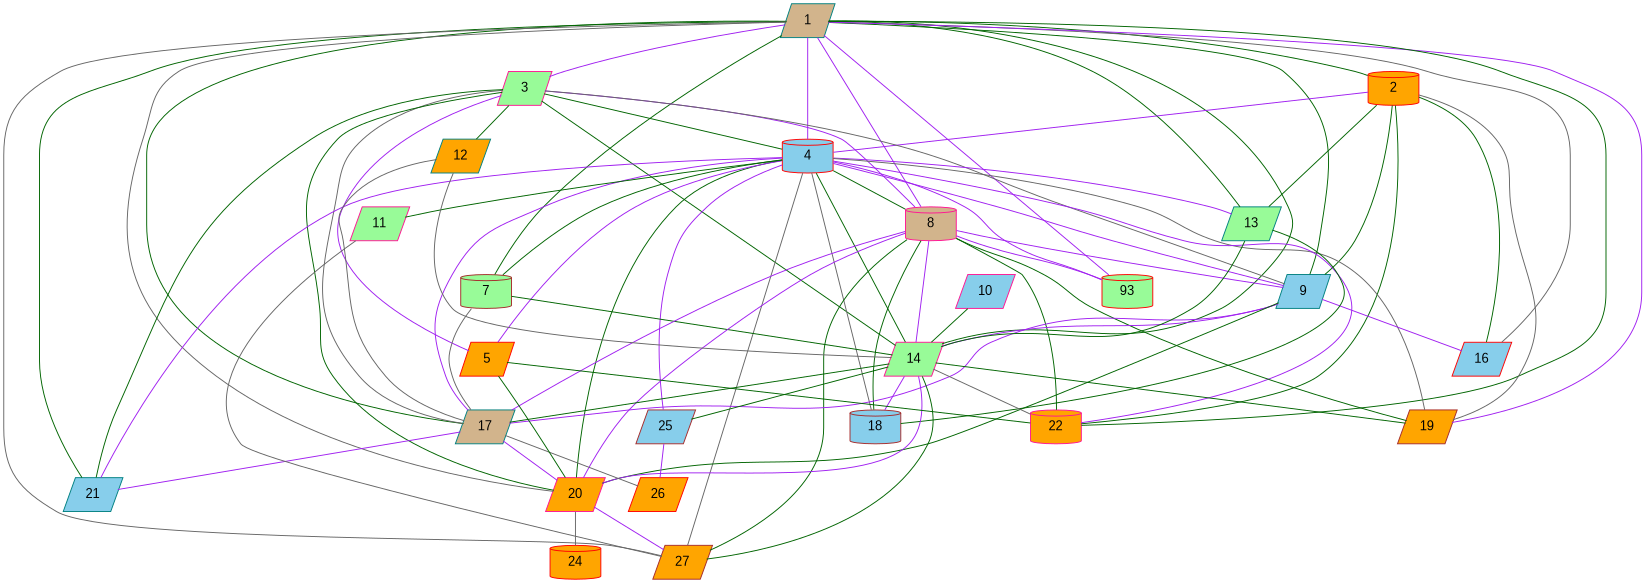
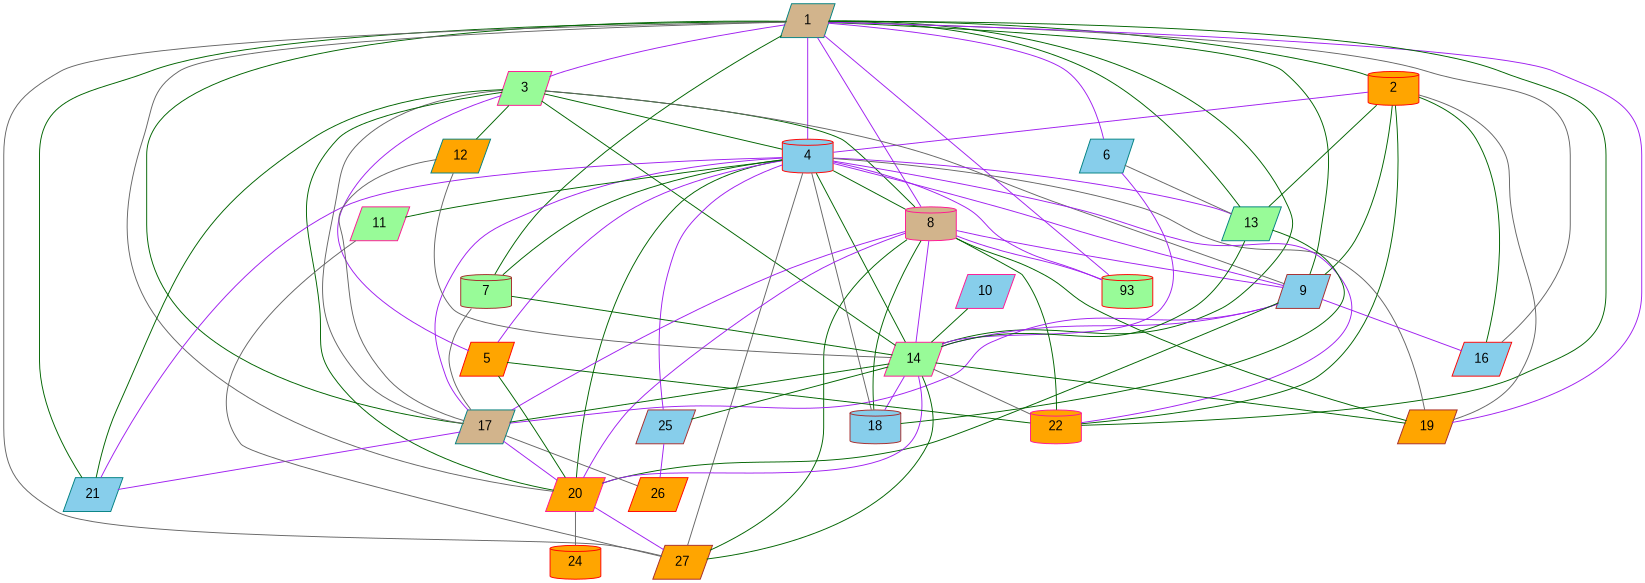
  graph {
    fontname="Liberation Sans"
    node [color=teal fillcolor=orange fontname="Liberation Sans" shape=parallelogram style=filled]
    edge [color=darkgreen fontname="Liberation Sans" weight=1.0]
    1 [fillcolor=tan]
    2 [color=red shape=cylinder]
    3 [color=deeppink fillcolor=palegreen]
    4 [color=red fillcolor=skyblue shape=cylinder]
+   6 [fillcolor=skyblue]
    7 [color=brown fillcolor=palegreen shape=cylinder]
    8 [color=deeppink fillcolor=tan shape=cylinder]
-   9 [fillcolor=skyblue]
+   9 [color=brown fillcolor=skyblue]
    13 [fillcolor=palegreen]
    14 [color=deeppink fillcolor=palegreen]
    16 [color=red fillcolor=skyblue]
    17 [fillcolor=tan]
    19 [color=brown]
    20 [color=deeppink]
    21 [fillcolor=skyblue]
    22 [color=deeppink shape=cylinder]
    n17 [color=red fillcolor=palegreen label=93 shape=cylinder]
    27 [color=brown]
    5 [color=red]
    12
    11 [color=deeppink fillcolor=palegreen]
    18 [color=brown fillcolor=skyblue shape=cylinder]
    25 [color=brown fillcolor=skyblue]
    26 [color=red]
    24 [color=red shape=cylinder]
    10 [color=deeppink fillcolor=skyblue]
    1 -- 2
    1 -- 3 [color=purple weight=3.0]
    1 -- 4 [color=purple weight=4.0]
+   1 -- 6 [color=purple]
    1 -- 7
    1 -- 8 [color=purple weight=3.0]
    1 -- 9 [weight=3.0]
    1 -- 13
    1 -- 14 [weight=2.0]
    1 -- 16 [color=gray40]
    1 -- 17 [weight=4.0]
    1 -- 19 [color=purple]
    1 -- 20 [color=gray40 weight=2.0]
    1 -- 21
    1 -- 22
    1 -- n17 [color=purple weight=2.0]
    1 -- 27 [color=gray40 weight=2.0]
    2 -- 4 [color=purple]
    2 -- 9
    2 -- 13
    2 -- 16
    2 -- 19 [color=gray40]
    2 -- 22
    3 -- 4 [weight=2.0]
-   3 -- 8 [color=purple]
+   3 -- 8
    3 -- 9 [color=gray40]
    3 -- 14
    3 -- 17 [color=gray40]
    3 -- 20
    3 -- 21
    3 -- 5 [color=purple]
    3 -- 12 [weight=2.0]
    4 -- 7
    4 -- 8 [weight=3.0]
    4 -- 9 [color=purple weight=2.0]
    4 -- 13 [color=purple]
    4 -- 14 [weight=4.0]
    4 -- 17 [color=purple weight=2.0]
    4 -- 19 [color=gray40]
    4 -- 20 [weight=3.0]
    4 -- 21 [color=purple]
    4 -- 22 [color=purple]
    4 -- n17 [color=purple]
    4 -- 27 [color=gray40]
    4 -- 5 [color=purple weight=2.0]
    4 -- 11
    4 -- 18 [color=gray40]
    4 -- 25 [color=purple weight=2.0]
+   6 -- 13 [color=gray40]
+   6 -- 14 [color=purple weight=2.0]
    7 -- 14
    7 -- 17 [color=gray40 weight=2.0]
    8 -- 9 [color=purple weight=3.0]
    8 -- 14 [color=purple weight=2.0]
    8 -- 17 [color=purple weight=4.0]
    8 -- 19
    8 -- 20 [color=purple]
    8 -- 22
    8 -- n17 [color=purple]
    8 -- 27 [weight=2.0]
    8 -- 18
    9 -- 14 [color=purple]
    9 -- 16 [color=purple weight=2.0]
    9 -- 17 [color=purple weight=3.0]
    9 -- 20
    13 -- 14
    13 -- 18
    14 -- 17 [weight=2.0]
    14 -- 19
    14 -- 20 [color=purple]
    14 -- 22 [color=gray40]
    14 -- 27
    14 -- 18 [color=purple]
    14 -- 25 [weight=3.0]
    17 -- 20 [color=purple weight=2.0]
    17 -- 21 [color=purple]
    17 -- 26 [color=gray40]
    20 -- 27 [color=purple]
    20 -- 24 [color=gray40]
    5 -- 20
    5 -- 22 [weight=2.0]
    12 -- 14 [color=gray40]
    12 -- 17 [color=gray40]
    11 -- 27 [color=gray40]
    25 -- 26 [color=purple]
    10 -- 14
  }
